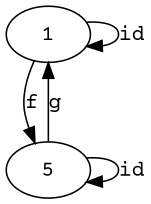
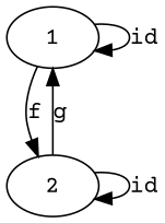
  digraph {
    fontname="Courier Prime"
    node [fontname="Courier Prime"]
    edge [fontname="Courier Prime"]
    n1 [label=1]
-   n2 [label=5]
+   n2 [label=2]
    n1 -> n1 [label=id]
    n1 -> n2 [label=f]
    n2 -> n1 [label=g]
    n2 -> n2 [label=id]
  }
